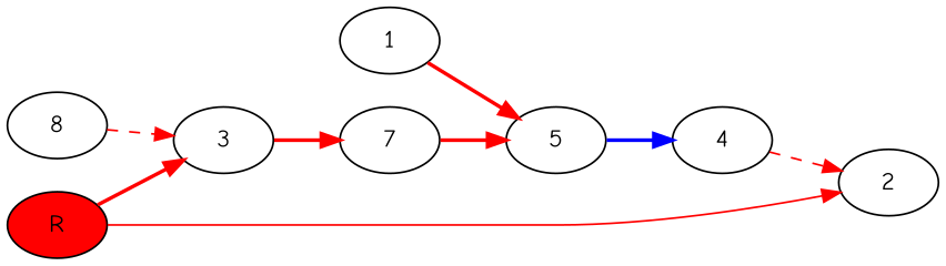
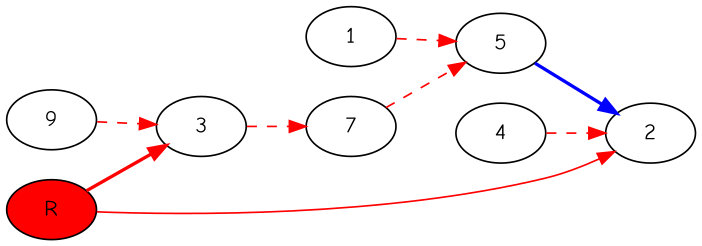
  digraph {
    fontname="Comic Neue"
    rankdir=LR
    node [fontname="Comic Neue"]
    edge [color=red fontname="Comic Neue" style=bold]
    1
    5
    4
    3
    7
    2
-   8
+   8 [label=9]
    R [fillcolor="#ff0000" style=filled]
-   1 -> 5
-   5 -> 4 [color=blue]
+   1 -> 5 [style=dashed]
+   5 -> 2 [color=blue]
    4 -> 2 [style=dashed]
-   3 -> 7
-   7 -> 5
+   3 -> 7 [style=dashed]
+   7 -> 5 [style=dashed]
    8 -> 3 [style=dashed]
    R -> 3
    R -> 2 [style=solid]
  }
